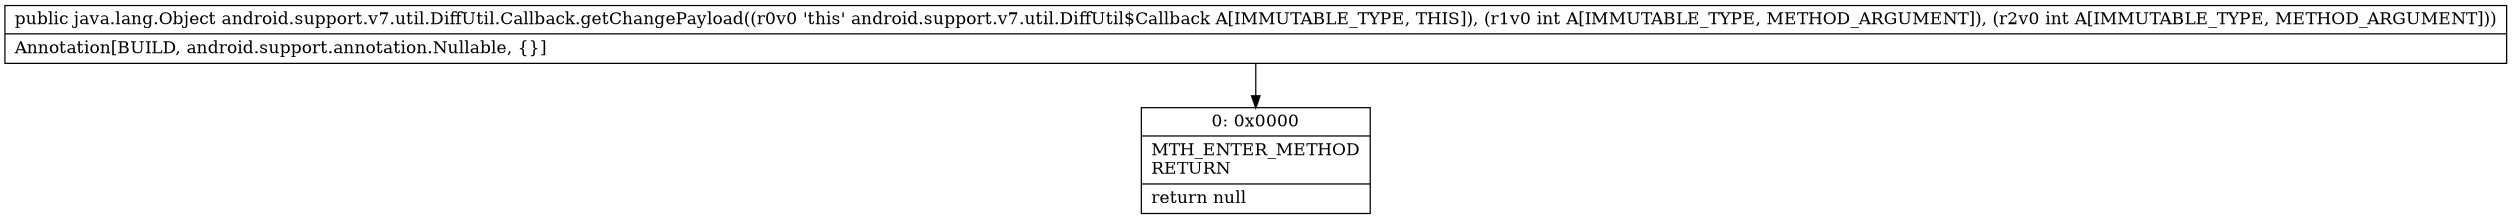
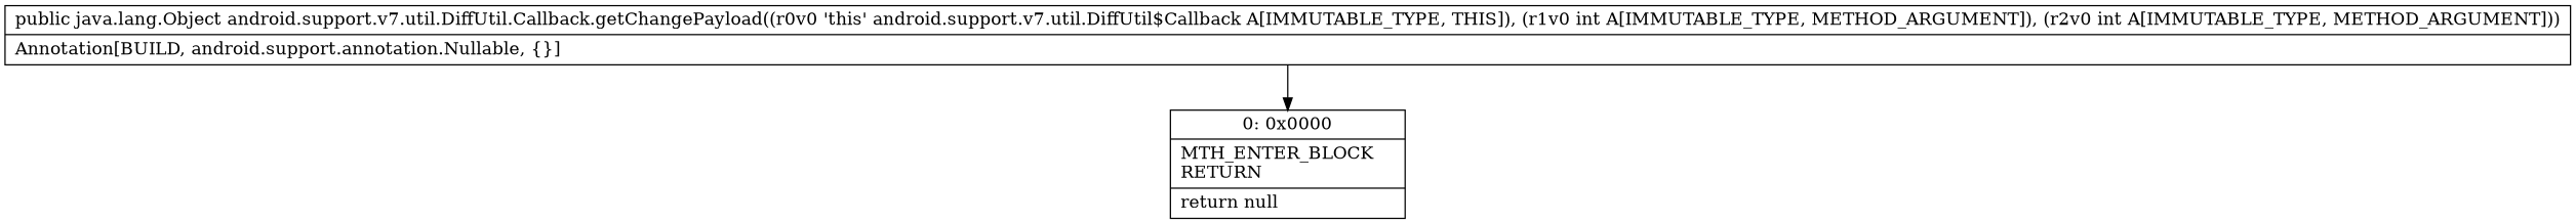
  digraph {
    node [shape=record]
-   n1 [label="{0\:\ 0x0000|MTH_ENTER_METHOD\lRETURN\l|return null\l}"]
+   n1 [label="{0\:\ 0x0000|MTH_ENTER_BLOCK\lRETURN\l|return null\l}"]
    n2 [label="{public java.lang.Object android.support.v7.util.DiffUtil.Callback.getChangePayload((r0v0 'this' android.support.v7.util.DiffUtil$Callback A[IMMUTABLE_TYPE, THIS]), (r1v0 int A[IMMUTABLE_TYPE, METHOD_ARGUMENT]), (r2v0 int A[IMMUTABLE_TYPE, METHOD_ARGUMENT]))  | Annotation[BUILD, android.support.annotation.Nullable, \{\}]\l}"]
    n2 -> n1
  }
